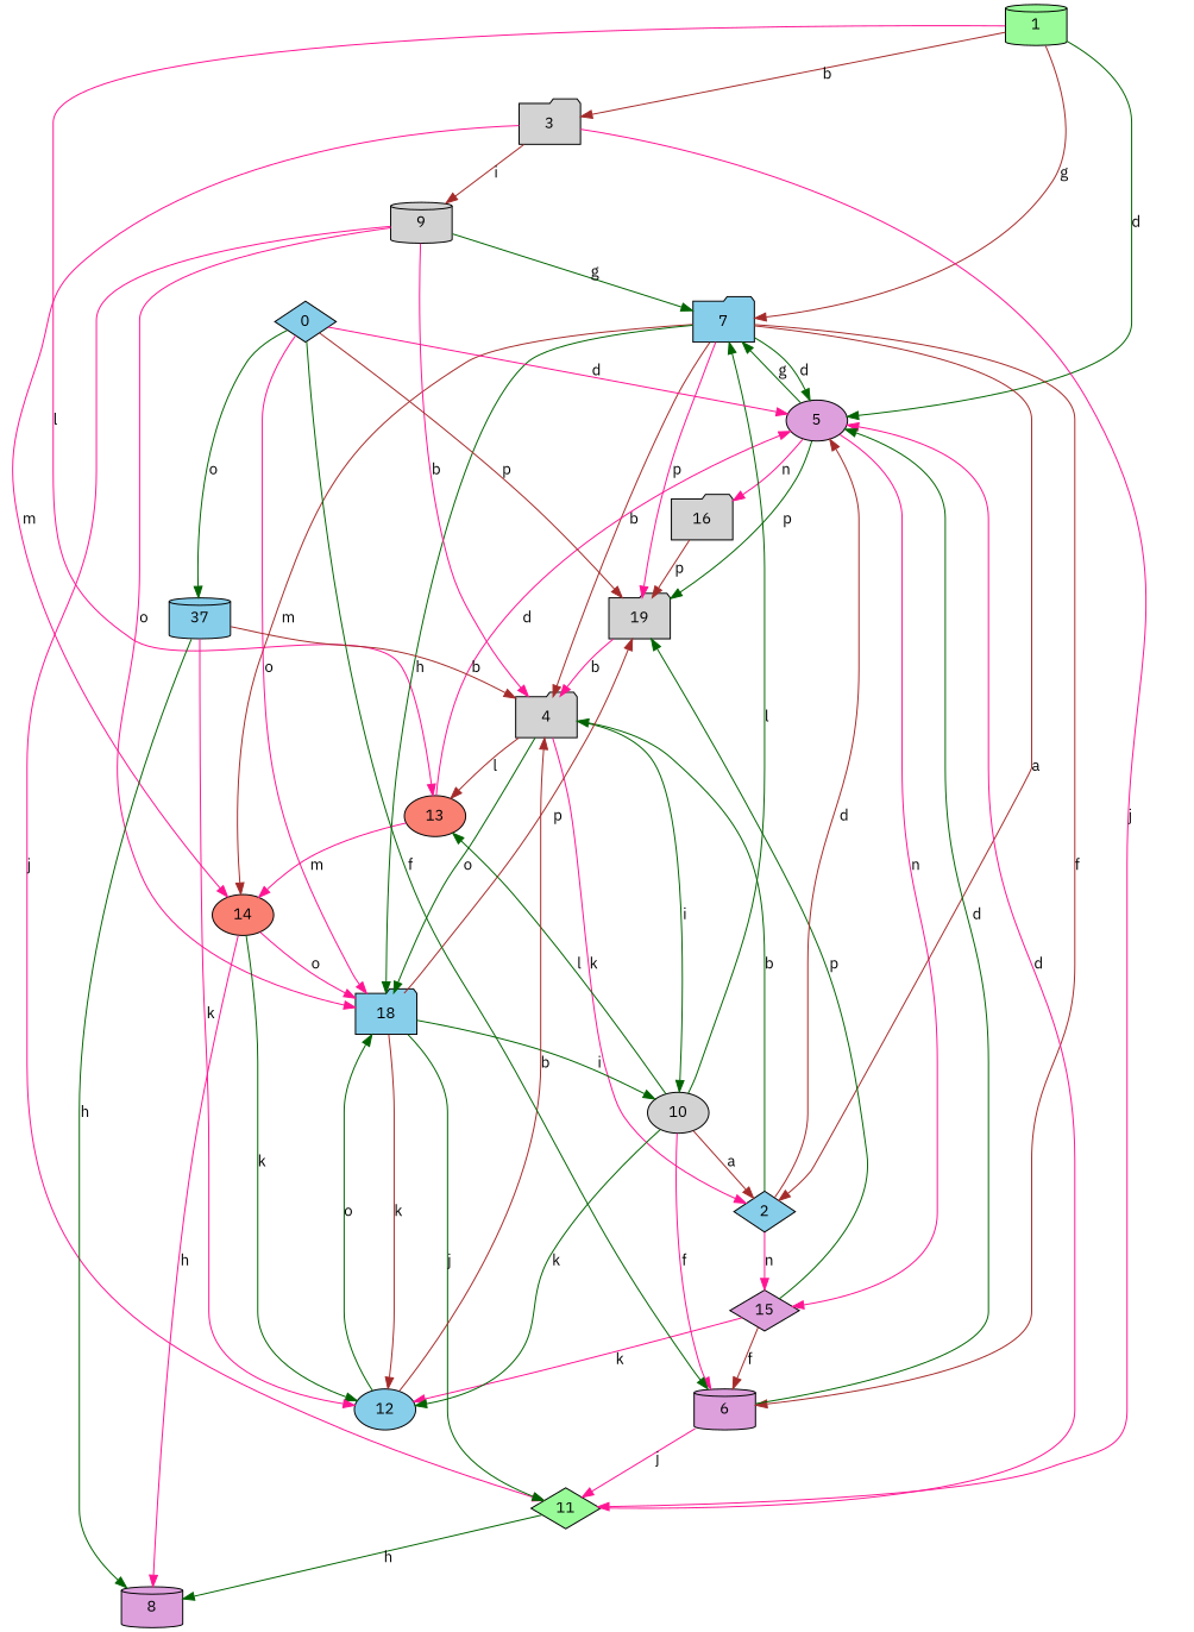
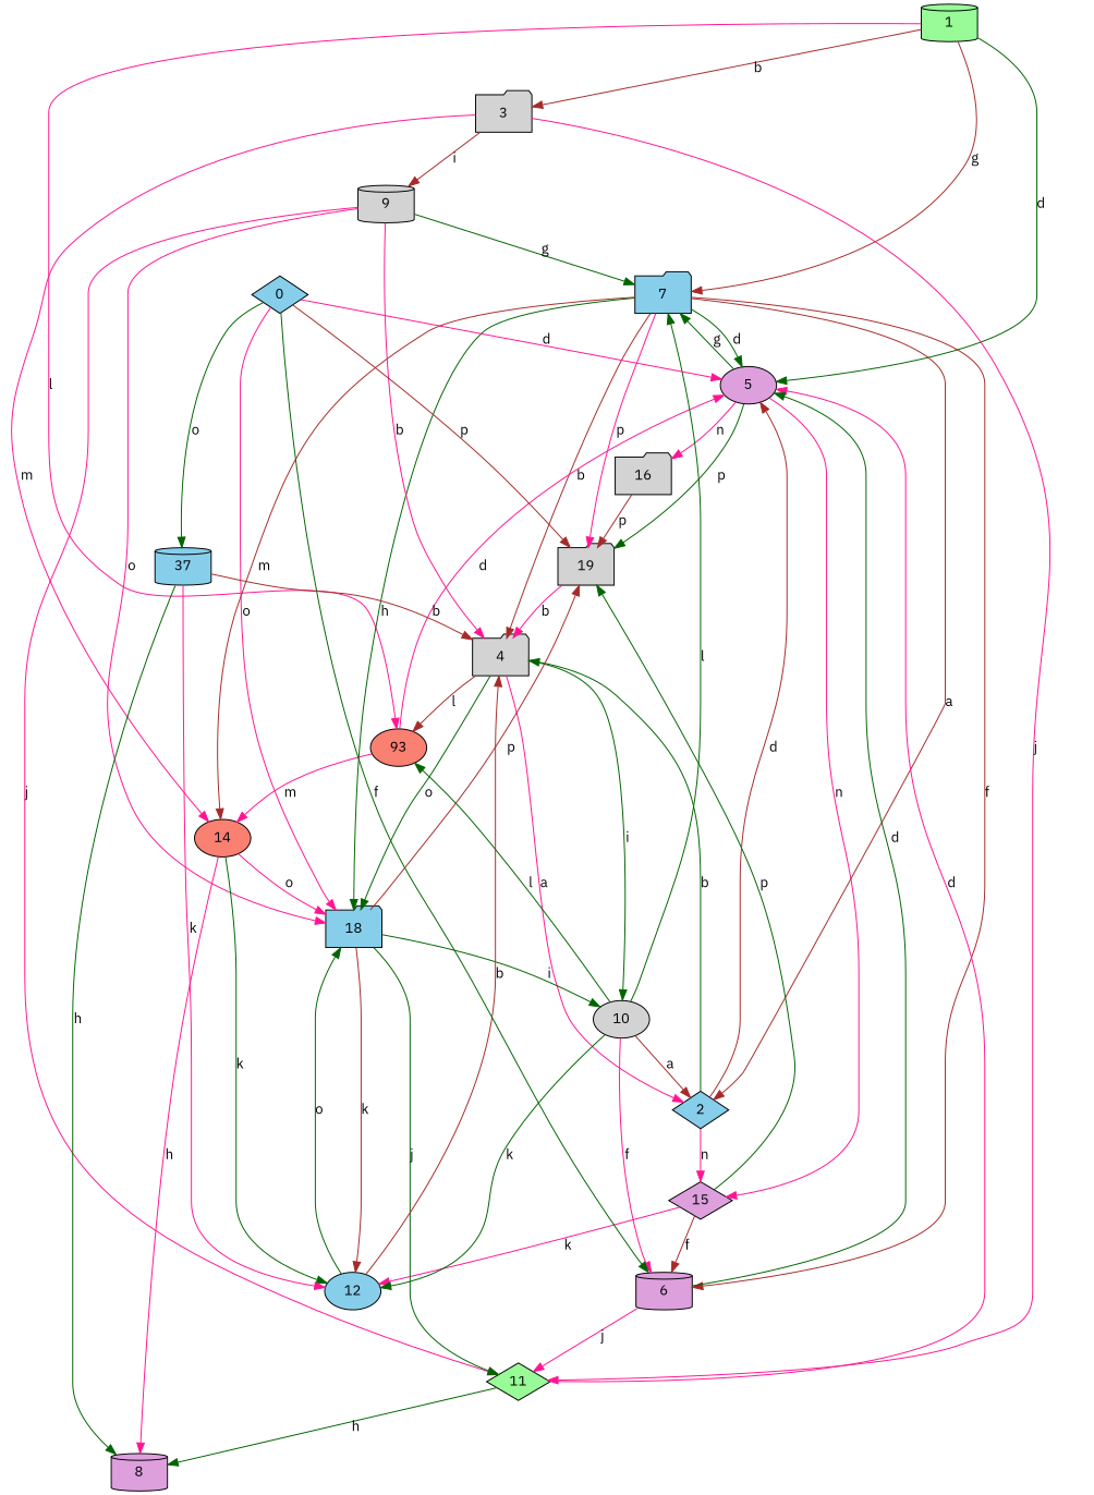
  strict digraph {
    fontname="IBM Plex Sans"
    node [fillcolor=lightgrey fontname="IBM Plex Sans" shape=folder style=filled]
    edge [color=deeppink fontname="IBM Plex Sans"]
    1 [fillcolor=palegreen shape=cylinder]
    3
    5 [fillcolor=plum shape=ellipse]
    7 [fillcolor=skyblue]
-   13 [fillcolor=salmon shape=ellipse]
+   13 [fillcolor=salmon shape=ellipse label=93]
    9 [shape=cylinder]
    11 [fillcolor=palegreen shape=diamond]
    14 [fillcolor=salmon shape=ellipse]
    15 [fillcolor=plum shape=diamond]
    16
    19
    2 [fillcolor=skyblue shape=diamond]
    4
    18 [fillcolor=skyblue]
    6 [fillcolor=plum shape=cylinder]
    10 [shape=ellipse]
    12 [fillcolor=skyblue shape=ellipse]
    8 [fillcolor=plum shape=cylinder]
    0 [fillcolor=skyblue shape=diamond]
    n20 [fillcolor=skyblue label=37 shape=cylinder]
    1 -> 3 [color=brown label=b]
    1 -> 5 [color=darkgreen label=d]
    1 -> 7 [color=brown label=g]
    1 -> 13 [label=l]
    3 -> 9 [color=brown label=i]
    3 -> 11 [label=j]
    3 -> 14 [label=m]
    5 -> 7 [color=darkgreen label=g]
    5 -> 15 [label=n]
    5 -> 16 [label=n]
    5 -> 19 [color=darkgreen label=p]
    7 -> 5 [color=darkgreen label=d]
    7 -> 14 [color=brown label=m]
    7 -> 19 [label=p]
    7 -> 2 [color=brown label=a]
    7 -> 4 [color=brown label=b]
    7 -> 18 [color=darkgreen label=h]
    7 -> 6 [color=brown label=f]
    13 -> 5 [label=d]
    13 -> 14 [label=m]
    9 -> 7 [color=darkgreen label=g]
    9 -> 11 [label=j]
    9 -> 4 [label=b]
    9 -> 18 [label=o]
    11 -> 5 [label=d]
    11 -> 8 [color=darkgreen label=h]
    14 -> 18 [label=o]
    14 -> 12 [color=darkgreen label=k]
    14 -> 8 [label=h]
    15 -> 19 [color=darkgreen label=p]
    15 -> 6 [color=brown label=f]
    15 -> 12 [label=k]
    16 -> 19 [color=brown label=p]
    19 -> 4 [label=b]
    2 -> 5 [color=brown label=d]
    2 -> 15 [label=n]
    2 -> 4 [color=darkgreen label=b]
    4 -> 13 [color=brown label=l]
-   4 -> 2 [label=k]
+   4 -> 2 [label=a]
    4 -> 18 [color=darkgreen label=o]
    4 -> 10 [color=darkgreen label=i]
    18 -> 11 [color=darkgreen label=j]
    18 -> 19 [color=brown label=p]
    18 -> 10 [color=darkgreen label=i]
    18 -> 12 [color=brown label=k]
    6 -> 5 [color=darkgreen label=d]
    6 -> 11 [label=j]
    10 -> 7 [color=darkgreen label=l]
    10 -> 13 [color=darkgreen label=l]
    10 -> 2 [color=brown label=a]
    10 -> 6 [label=f]
    10 -> 12 [color=darkgreen label=k]
    12 -> 4 [color=brown label=b]
    12 -> 18 [color=darkgreen label=o]
    0 -> 5 [label=d]
    0 -> 19 [color=brown label=p]
    0 -> 18 [label=o]
    0 -> 6 [color=darkgreen label=f]
    0 -> n20 [color=darkgreen label=o]
    n20 -> 4 [color=brown label=b]
    n20 -> 12 [label=k]
    n20 -> 8 [color=darkgreen label=h]
  }
